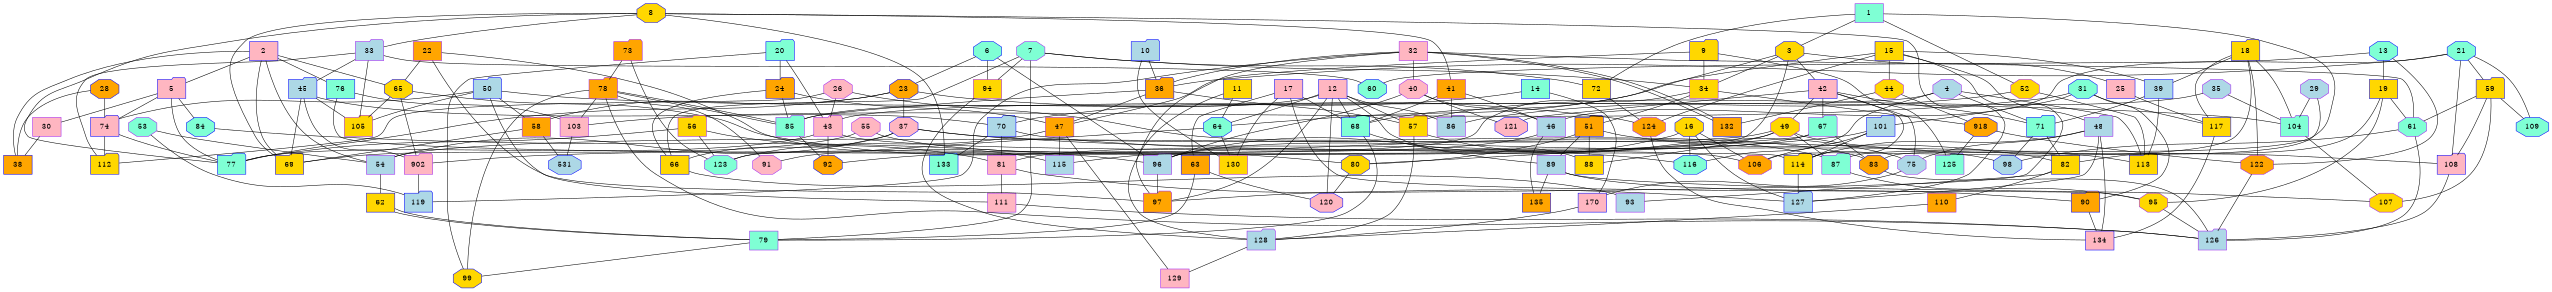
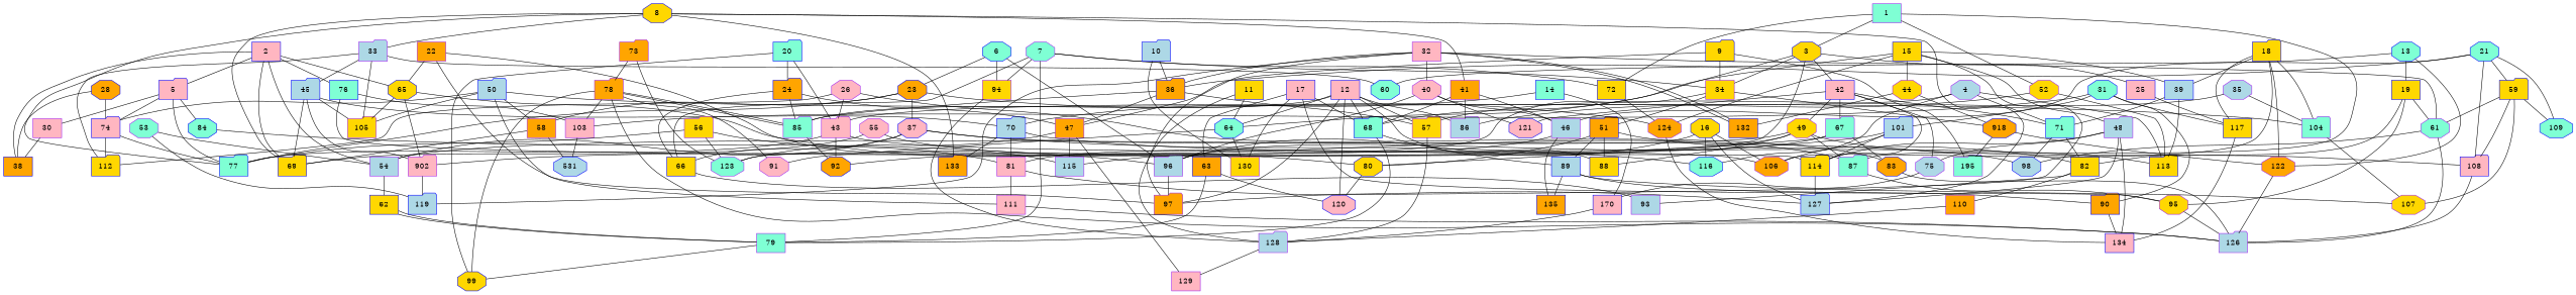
  graph {
    node [color=blue fillcolor=gold shape=octagon style=filled]
    1 [color=purple fillcolor=aquamarine shape=box]
    3
    52 [color=purple]
    72 [shape=box]
    87 [color=purple fillcolor=aquamarine shape=folder]
    25 [fillcolor=lightpink shape=box]
    34 [color=purple shape=box]
    42 [fillcolor=lightpink shape=box]
    68 [fillcolor=aquamarine shape=folder]
    92 [fillcolor=orange]
    113 [shape=folder]
    86 [color=purple fillcolor=lightblue shape=folder]
    124 [color=purple fillcolor=orange]
    95 [color=purple]
    2 [fillcolor=lightpink shape=box]
    5 [fillcolor=lightpink shape=folder]
    38 [fillcolor=orange shape=box]
    54 [color=purple fillcolor=lightblue shape=box]
    65
    69 [shape=folder]
    76 [fillcolor=aquamarine shape=box]
    30 [color=purple fillcolor=lightpink shape=box]
    74 [fillcolor=lightpink shape=folder]
    77 [fillcolor=aquamarine shape=folder]
    84 [fillcolor=aquamarine]
    62 [shape=box]
    105 [color=purple shape=folder]
    n28 [color=purple fillcolor=lightpink label=902 shape=folder]
    80
    103 [color=purple fillcolor=lightpink shape=box]
    114 [shape=folder]
    117 [shape=box]
    51 [fillcolor=orange shape=folder]
    n34 [fillcolor=orange label=918]
    123 [color=purple fillcolor=aquamarine]
    71 [fillcolor=aquamarine shape=folder]
    121 [fillcolor=lightpink]
    49 [color=purple]
    67 [color=purple fillcolor=aquamarine shape=folder]
    75 [color=purple fillcolor=lightblue]
    79 [color=purple fillcolor=aquamarine shape=box]
-   89 [color=purple fillcolor=lightblue shape=box]
+   89 [fillcolor=lightblue shape=box]
    4 [color=purple fillcolor=lightblue]
    43 [color=purple fillcolor=lightpink shape=folder]
    116 [fillcolor=aquamarine]
    106 [color=purple fillcolor=orange]
    82 [shape=box]
    98 [fillcolor=lightblue]
    112 [shape=folder]
    96 [color=purple fillcolor=lightblue shape=folder]
    6 [fillcolor=aquamarine]
    23 [fillcolor=orange]
    94 [color=purple shape=box]
    37 [fillcolor=lightpink]
    58 [color=purple fillcolor=orange shape=box]
    128 [color=purple fillcolor=lightblue shape=folder]
    97 [color=purple fillcolor=orange shape=folder]
    7 [color=purple fillcolor=aquamarine]
    66 [shape=box]
    93 [color=purple fillcolor=lightblue shape=box]
    99
    8
    33 [color=purple fillcolor=lightblue shape=folder]
    41 [color=purple fillcolor=orange shape=box]
    127 [fillcolor=lightblue shape=folder]
-   133 [fillcolor=aquamarine shape=folder]
+   133 [fillcolor=orange shape=folder]
    60 [fillcolor=aquamarine]
    45 [fillcolor=lightblue shape=folder]
    46 [color=purple fillcolor=lightblue shape=box]
    9 [shape=folder]
    47 [color=purple fillcolor=orange shape=box]
-   125 [color=purple fillcolor=aquamarine shape=folder]
+   125 [color=purple fillcolor=aquamarine shape=folder label=195]
    115 [color=purple fillcolor=lightblue shape=box]
    129 [color=purple fillcolor=lightpink shape=box]
    10 [fillcolor=lightblue shape=folder]
    36 [fillcolor=orange shape=folder]
    130 [color=purple shape=box]
    57 [color=purple shape=folder]
    85 [color=purple fillcolor=aquamarine shape=folder]
    64 [fillcolor=aquamarine]
    11 [shape=box]
    91 [color=purple fillcolor=lightpink]
    12 [fillcolor=lightpink shape=box]
    88 [shape=box]
    120 [fillcolor=lightpink]
    13 [fillcolor=aquamarine]
    19 [shape=box]
    122 [color=purple fillcolor=orange]
    61 [color=purple fillcolor=aquamarine]
    126 [color=purple fillcolor=lightblue shape=folder]
    14 [fillcolor=aquamarine shape=box]
    70 [fillcolor=lightblue shape=folder]
    n93 [fillcolor=lightpink label=170 shape=box]
    81 [color=purple fillcolor=lightpink shape=box]
    15 [shape=box]
    39 [fillcolor=lightblue shape=box]
    44 [color=purple]
    48 [color=purple fillcolor=lightblue shape=folder]
    132 [fillcolor=orange shape=box]
    134 [fillcolor=lightpink shape=box]
    16
    17 [fillcolor=lightpink shape=box]
    63 [fillcolor=orange shape=box]
    18 [shape=folder]
    104 [color=purple fillcolor=aquamarine shape=folder]
    107 [color=purple]
    110 [color=purple fillcolor=orange shape=box]
    20 [fillcolor=aquamarine shape=folder]
    24 [fillcolor=orange shape=folder]
    21 [fillcolor=aquamarine]
    59 [shape=folder]
    108 [fillcolor=lightpink shape=folder]
    109 [fillcolor=aquamarine]
    135 [fillcolor=orange shape=box]
    22 [color=purple fillcolor=orange shape=box]
    n116 [fillcolor=lightblue label=531]
    26 [color=purple fillcolor=lightpink]
    83 [fillcolor=orange]
    90 [fillcolor=orange shape=folder]
    28 [fillcolor=orange]
-   29 [color=purple fillcolor=lightblue]
    31 [fillcolor=aquamarine]
    101 [fillcolor=lightblue shape=folder]
    32 [color=purple fillcolor=lightpink shape=box]
    40 [color=purple fillcolor=lightpink]
    119 [fillcolor=lightblue shape=folder]
    35 [color=purple fillcolor=lightblue]
    111 [color=purple fillcolor=lightpink shape=box]
    50 [fillcolor=lightblue shape=folder]
    53 [color=purple fillcolor=aquamarine]
    55 [color=purple fillcolor=lightpink]
    56 [color=purple shape=folder]
    73 [color=purple fillcolor=orange shape=folder]
    78 [color=purple fillcolor=orange shape=folder]
    1 -- 3
    1 -- 52
    1 -- 72
    1 -- 87
    3 -- 25
    3 -- 34
    3 -- 42
    3 -- 68
    3 -- 92
    52 -- 113
    52 -- 86
    72 -- 124
    87 -- 95
    25 -- 117
    34 -- 51
    34 -- n34
    34 -- 123
    42 -- 114
    42 -- 71
    42 -- 121
    42 -- 49
    42 -- 67
    42 -- 75
    68 -- 79
    68 -- 89
    124 -- 134
    95 -- 126
    2 -- 5
    2 -- 38
    2 -- 54
    2 -- 65
    2 -- 69
    2 -- 76
    5 -- 30
    5 -- 74
    5 -- 77
    5 -- 84
    54 -- 62
    65 -- 105
    65 -- n28
    65 -- 80
    76 -- 103
    76 -- 114
    30 -- 38
    74 -- 77
    74 -- 112
    84 -- 96
    62 -- 79
    62 -- 79
    n28 -- 119
    80 -- 120
    103 -- n116
    114 -- 127
    117 -- 134
    51 -- 80
    51 -- 89
    51 -- 82
    51 -- 88
    n34 -- 125
    n34 -- 122
    71 -- 82
    71 -- 98
    49 -- 87
    49 -- 54
    49 -- 88
    49 -- 81
    49 -- 108
    67 -- 80
    67 -- 96
    67 -- 83
    75 -- n93
    79 -- 99
    89 -- 107
    89 -- 135
    89 -- 90
    4 -- 113
    4 -- 71
    4 -- 43
    4 -- 116
    43 -- 92
    43 -- 77
    43 -- 106
    82 -- 93
    82 -- 110
    96 -- 97
    6 -- 96
    6 -- 23
    6 -- 94
    23 -- 124
    23 -- 77
    23 -- 37
    23 -- 58
    94 -- 128
    37 -- 54
    37 -- 116
    37 -- 98
    37 -- 66
    58 -- 69
    58 -- n116
    128 -- 129
    7 -- 72
    7 -- 34
    7 -- 79
    7 -- 94
    7 -- 66
    66 -- 93
    8 -- 69
    8 -- 77
    8 -- 33
    8 -- 41
    8 -- 127
    8 -- 133
    33 -- 105
    33 -- 112
    33 -- 60
    33 -- 45
    41 -- 68
    41 -- 86
    41 -- 46
    45 -- 69
    45 -- 105
    45 -- n28
    45 -- 70
    46 -- 115
    46 -- 135
    9 -- 34
    9 -- 47
    9 -- 125
    47 -- 123
    47 -- 115
    47 -- 129
    10 -- 36
    10 -- 130
    36 -- 47
    36 -- 57
    36 -- 85
-   57 -- 75
    57 -- 128
    85 -- 92
    64 -- 130
    64 -- 91
    11 -- 128
    11 -- 64
    12 -- 68
    12 -- 86
    12 -- 97
    12 -- 57
    12 -- 85
    12 -- 64
    12 -- 88
    12 -- 120
    13 -- 60
    13 -- 19
    13 -- 122
    19 -- 95
    19 -- 82
    19 -- 61
    122 -- 126
    61 -- 98
    61 -- 126
    14 -- 70
    14 -- n93
    70 -- 113
    70 -- 133
    70 -- 81
    n93 -- 128
    81 -- 127
    81 -- 111
    15 -- 124
    15 -- 97
    15 -- 64
    15 -- 39
    15 -- 44
    15 -- 48
    39 -- 113
    39 -- 71
    44 -- n34
    44 -- 132
    48 -- 114
    48 -- 75
    48 -- 127
    48 -- 134
    16 -- 116
    16 -- 106
    16 -- 96
    16 -- 127
    17 -- 68
    17 -- 95
    17 -- 130
    17 -- 63
    63 -- 79
    63 -- 120
    18 -- 117
    18 -- 106
    18 -- 122
    18 -- 39
    18 -- 104
    104 -- 107
    110 -- 128
    20 -- 43
    20 -- 99
    20 -- 24
    24 -- 66
    24 -- 47
    24 -- 85
    21 -- 46
    21 -- 36
    21 -- 59
    21 -- 108
    21 -- 109
    59 -- 61
    59 -- 107
    59 -- 108
    59 -- 109
    108 -- 126
    22 -- 65
    22 -- 97
    22 -- 115
    26 -- 43
    26 -- 112
    26 -- 83
    83 -- 126
    90 -- 134
    28 -- 38
    28 -- 74
-   29 -- 104
-   29 -- 83
    31 -- 103
    31 -- 117
    31 -- 90
    31 -- 101
    101 -- n28
    101 -- 114
    101 -- 106
    32 -- 97
    32 -- 36
    32 -- 61
    32 -- 132
    32 -- 132
    32 -- 40
    32 -- 119
    40 -- 121
    40 -- 96
    40 -- 46
    35 -- 57
    35 -- 104
    111 -- 126
    50 -- 74
    50 -- 105
    50 -- 58
    50 -- 104
    50 -- 111
    53 -- 54
    53 -- 119
    55 -- 87
    55 -- 69
    56 -- 77
    56 -- 123
    56 -- 81
    73 -- 123
    73 -- 78
    78 -- 103
    78 -- 99
    78 -- 85
    78 -- 85
    78 -- 91
    78 -- 126
  }
